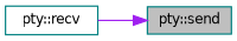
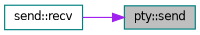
  digraph {
    rankdir=RL
    node [color=teal fontname=Helvetica fontsize=10 shape=record style=filled]
    n1 [fillcolor=grey75 fontcolor=black height=0.2 label="pty::send" width=0.4]
-   n2 [fillcolor=white height=0.2 label="pty::recv" width=0.4]
+   n2 [fillcolor=white height=0.2 label="send::recv" width=0.4]
    n1 -> n2 [color=purple dir=back fontname=Helvetica fontsize=10 labelfontname=Helvetica labelfontsize=10 style=solid]
  }
